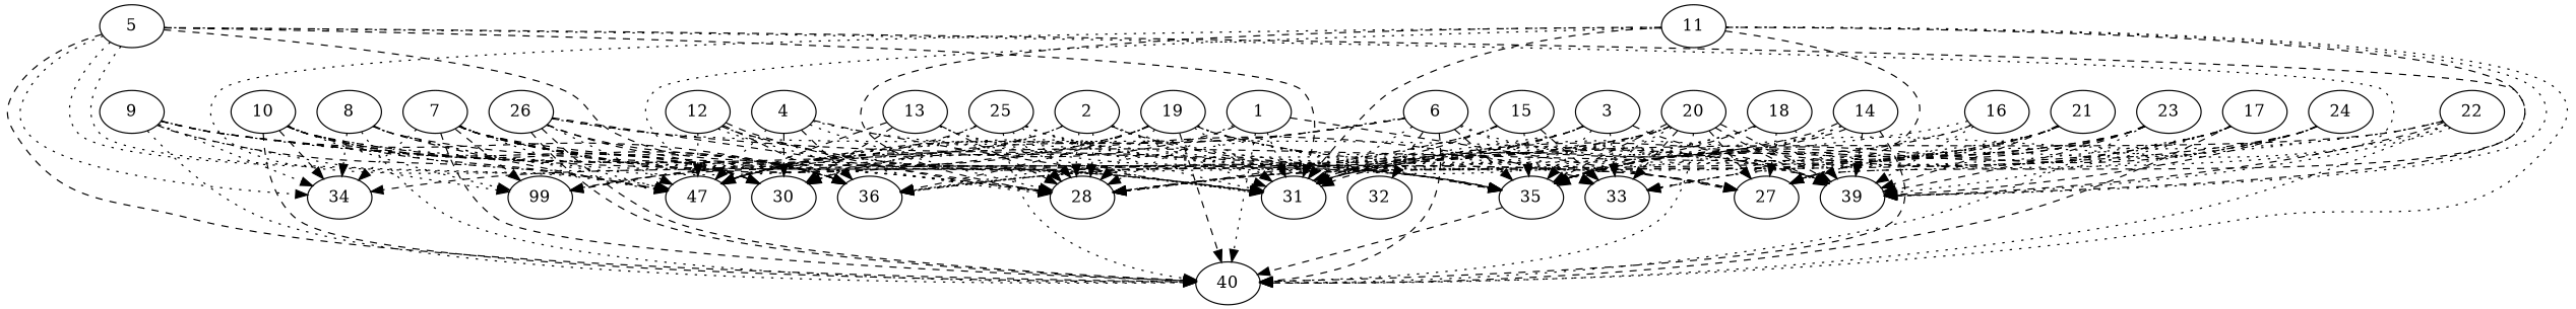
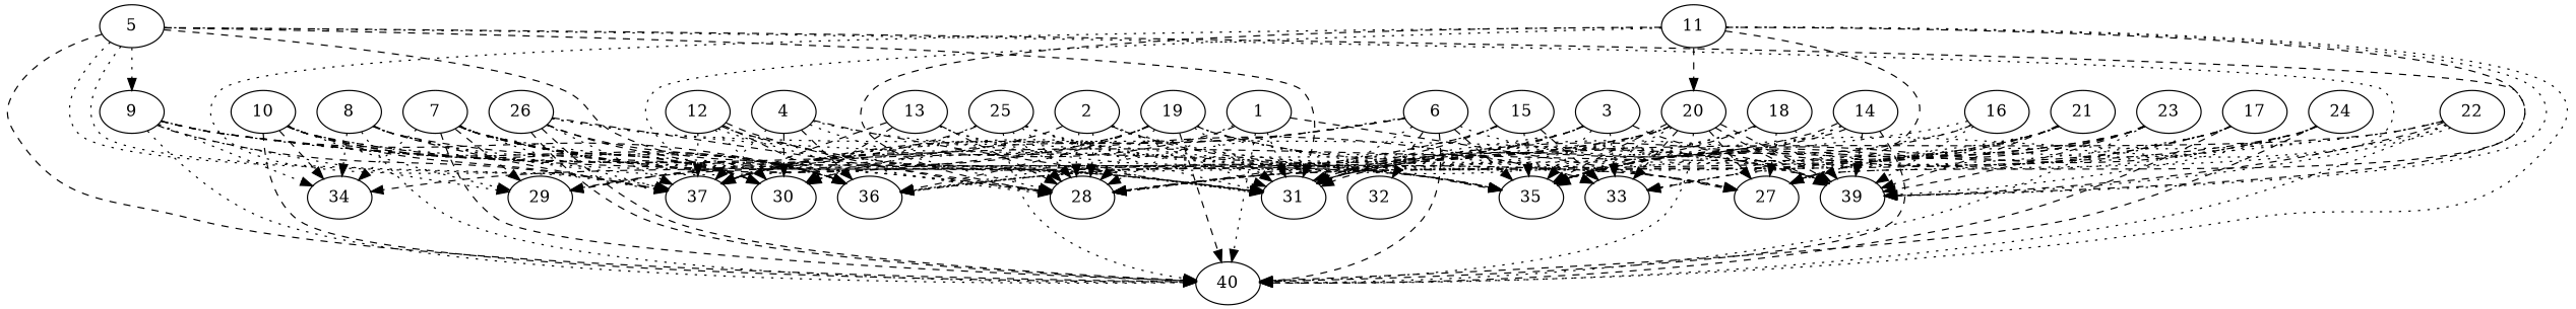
  digraph {
    node [alpha=0.02]
    edge [style=dotted]
    1 [alpha=0.03 expect_size=40169472]
    27 [alpha=0.10 expect_size=30807040]
    28 [alpha=0.01 expect_size=8144896]
    31 [alpha=0.06 expect_size=31983616]
-   37 [alpha=0.07 expect_size=26555392 label=47]
+   37 [alpha=0.07 expect_size=26555392]
    40 [expect_size=52228096]
    2 [expect_size=16788480]
    30 [alpha=0.08 expect_size=50106368]
    35 [alpha=0.18 expect_size=27242496]
    39 [alpha=0.20 expect_size=5860352]
    3 [alpha=0.09 expect_size=20475904]
    33 [expect_size=45112320]
    36 [alpha=0.05 expect_size=47681536]
    4 [alpha=0.15 expect_size=20666368]
    5 [alpha=0.00 expect_size=46769152]
    34 [alpha=0.11 expect_size=8771584]
    6 [alpha=0.17 expect_size=8894464]
    32 [alpha=0.17 expect_size=26470400]
    7 [alpha=0.08 expect_size=45133824]
-   29 [alpha=0.20 expect_size=45910016 label=99]
+   29 [alpha=0.20 expect_size=45910016]
    8 [alpha=0.18 expect_size=31821824]
    9 [alpha=0.14 expect_size=24600576]
    10 [alpha=0.01 expect_size=28554240]
    11 [alpha=0.10 expect_size=27464704]
    12 [alpha=0.19 expect_size=34795520]
    13 [alpha=0.12 expect_size=39317504]
    14 [alpha=0.15 expect_size=13931520]
    15 [alpha=0.17 expect_size=49648640]
    16 [alpha=0.01 expect_size=50345984]
    17 [alpha=0.10 expect_size=42236928]
    18 [alpha=0.16 expect_size=13219840]
    19 [expect_size=8192000]
    20 [alpha=0.12 expect_size=40925184]
    21 [alpha=0.18 expect_size=43421696]
    22 [alpha=0.08 expect_size=19864576]
    23 [alpha=0.05 expect_size=18640896]
    24 [alpha=0.08 expect_size=47006720]
    25 [alpha=0.09 expect_size=36174848]
    26 [alpha=0.11 expect_size=29292544]
    1 -> 27 [style=dashed]
    1 -> 28
    1 -> 31
    1 -> 37 [style=dashed]
    1 -> 40
    2 -> 28
    2 -> 28
    2 -> 31
    2 -> 37 [style=dashed]
-   2 -> 30
+   12 -> 30
    2 -> 35 [style=dashed]
    2 -> 39
    3 -> 28
    3 -> 31 [style=dashed]
    3 -> 37
    3 -> 35
    3 -> 39 [style=dashed]
    3 -> 33
    3 -> 36 [style=dashed]
    4 -> 27
    4 -> 28
    4 -> 31 [style=dashed]
    4 -> 37
    4 -> 30 [style=dashed]
    4 -> 36 [style=dashed]
    5 -> 27
    5 -> 31 [style=dashed]
    5 -> 37
    5 -> 37
    5 -> 40 [style=dashed]
    5 -> 39 [style=dashed]
    5 -> 36 [style=dashed]
-   5 -> 34
+   5 -> 9
    6 -> 31
    6 -> 37 [style=dashed]
    6 -> 40 [style=dashed]
    6 -> 30 [style=dashed]
    6 -> 35 [style=dashed]
    6 -> 39
-   6 -> 33
    6 -> 36
    6 -> 32 [style=dashed]
-   7 -> 27 [style=dashed]
+   7 -> 27
    7 -> 28
    7 -> 31 [style=dashed]
    7 -> 37
    7 -> 40 [style=dashed]
    7 -> 30 [style=dashed]
    7 -> 33 [style=dashed]
    7 -> 36 [style=dashed]
    7 -> 34
    7 -> 29 [style=dashed]
    8 -> 28
    8 -> 31
    8 -> 37 [style=dashed]
    8 -> 40
    8 -> 35 [style=dashed]
+   8 -> 36
    8 -> 34
    9 -> 28
    9 -> 31 [style=dashed]
    9 -> 37 [style=dashed]
    9 -> 40
    9 -> 35 [style=dashed]
    9 -> 36 [style=dashed]
    9 -> 34
    9 -> 29
    10 -> 27 [style=dashed]
-   10 -> 28
    10 -> 31
    10 -> 37 [style=dashed]
    10 -> 40 [style=dashed]
    10 -> 30 [style=dashed]
    10 -> 36 [style=dashed]
    10 -> 34 [style=dashed]
    10 -> 29
    11 -> 27 [style=dashed]
    11 -> 28 [style=dashed]
-   11 -> 31 [style=dashed]
+   11 -> 20 [style=dashed]
    11 -> 37
    11 -> 40
    11 -> 35 [style=dashed]
    11 -> 39
    11 -> 36
    12 -> 28
    12 -> 28 [style=dashed]
    12 -> 31
    12 -> 37
    12 -> 35 [style=dashed]
    12 -> 36 [style=dashed]
    13 -> 28 [style=dashed]
    13 -> 31
    13 -> 37 [style=dashed]
    13 -> 30 [style=dashed]
    13 -> 35
    14 -> 28
    14 -> 31 [style=dashed]
    14 -> 31 [style=dashed]
    14 -> 40 [style=dashed]
    14 -> 35
    14 -> 39 [style=dashed]
    15 -> 28 [style=dashed]
    15 -> 31 [style=dashed]
    15 -> 35
    15 -> 33 [style=dashed]
    15 -> 36
    16 -> 35 [style=dashed]
    16 -> 39
    16 -> 33
    16 -> 36
    17 -> 31 [style=dashed]
    17 -> 40 [style=dashed]
    17 -> 35 [style=dashed]
-   17 -> 39
    17 -> 33
    17 -> 36
    18 -> 27
    18 -> 37
    18 -> 35 [style=dashed]
    18 -> 39
    18 -> 36
    19 -> 27
    19 -> 28
    19 -> 31
    19 -> 37
    19 -> 40 [style=dashed]
    19 -> 30
-   19 -> 35
    19 -> 39 [style=dashed]
    19 -> 33
    19 -> 36 [style=dashed]
    19 -> 29 [style=dashed]
    20 -> 27 [style=dashed]
    20 -> 28
    20 -> 37
    20 -> 40
    20 -> 35 [style=dashed]
    20 -> 35
    20 -> 39 [style=dashed]
    20 -> 39 [style=dashed]
    20 -> 33 [style=dashed]
    20 -> 34 [style=dashed]
    20 -> 29 [style=dashed]
    21 -> 27
    21 -> 28
    21 -> 31
    21 -> 35 [style=dashed]
    21 -> 39 [style=dashed]
    21 -> 33 [style=dashed]
    22 -> 27
    22 -> 28
    22 -> 31 [style=dashed]
    22 -> 40
    22 -> 35
    22 -> 39 [style=dashed]
    22 -> 39
    23 -> 27 [style=dashed]
    23 -> 28 [style=dashed]
    23 -> 37 [style=dashed]
    23 -> 40
    23 -> 35 [style=dashed]
    23 -> 39 [style=dashed]
    24 -> 27
    24 -> 28 [style=dashed]
    24 -> 31
-   35 -> 40 [style=dashed]
+   24 -> 40 [style=dashed]
    24 -> 35 [style=dashed]
-   24 -> 39 [style=dashed]
+   24 -> 39
    25 -> 28
    25 -> 28
    25 -> 31
    25 -> 40
    25 -> 30
    25 -> 35
    25 -> 39
    25 -> 29 [style=dashed]
    26 -> 28 [style=dashed]
    26 -> 37
    26 -> 40 [style=dashed]
    26 -> 40 [style=dashed]
    26 -> 30 [style=dashed]
-   26 -> 35 [style=dashed]
+   26 -> 35
    26 -> 39
    26 -> 36 [style=dashed]
  }
